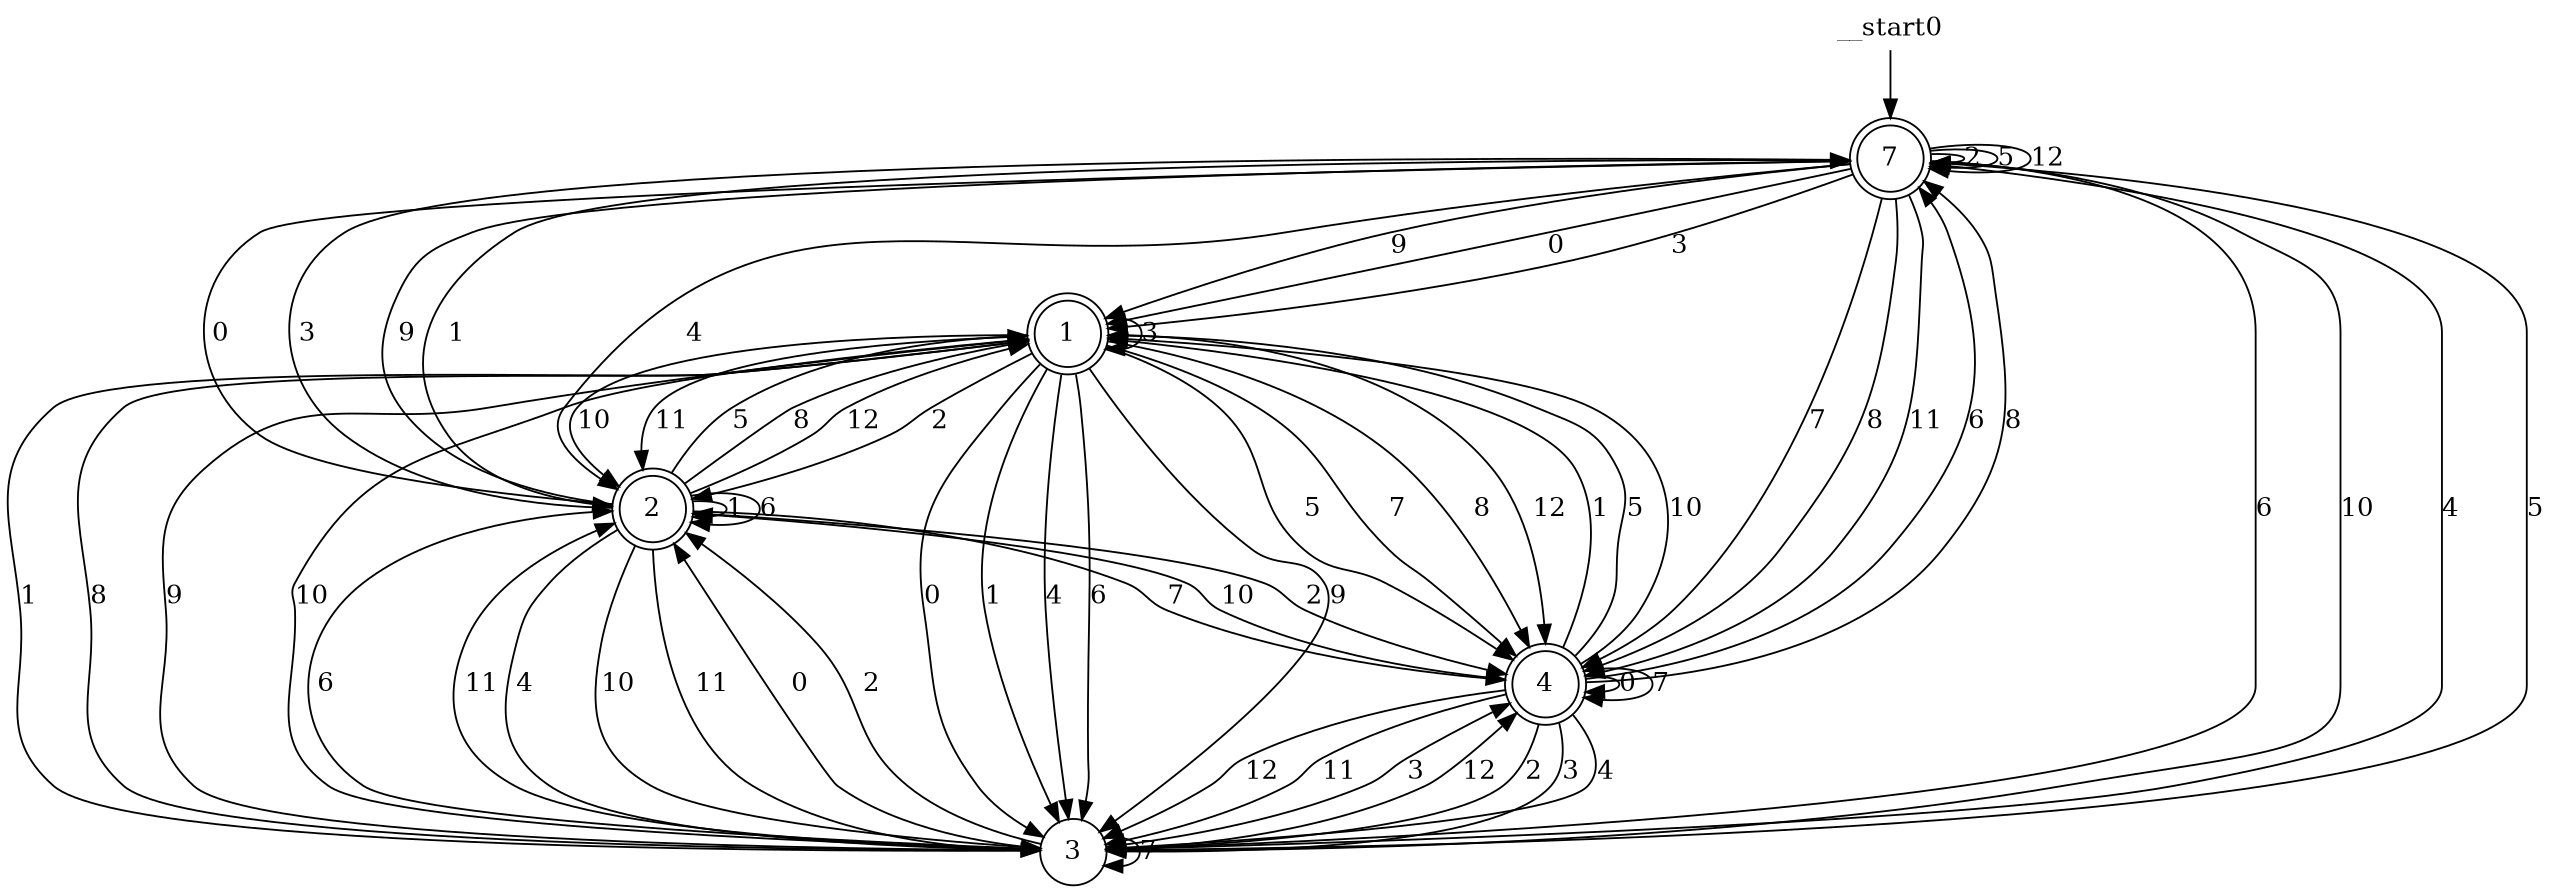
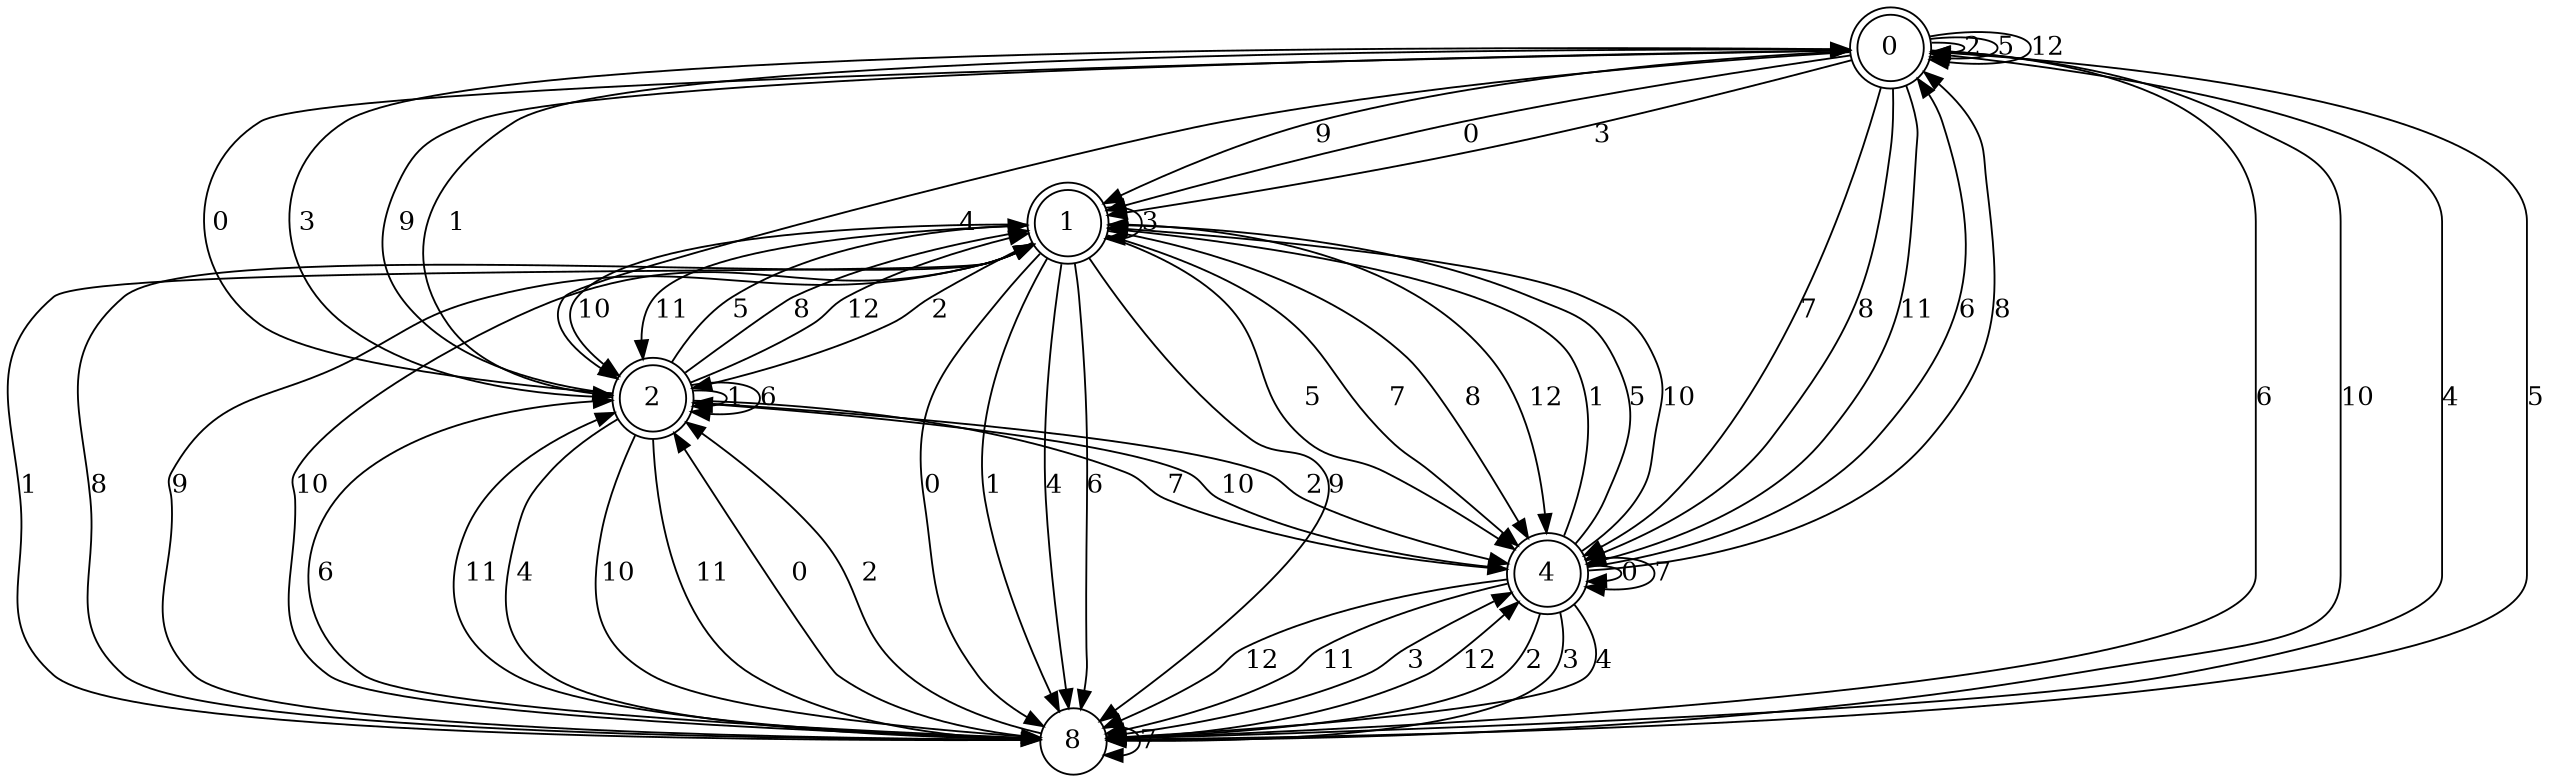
  digraph {
    node [shape=doublecircle]
-   n1 [label=7]
+   n1 [label=0]
    n2 [label=1]
    n3 [label=2]
-   n4 [label=3 shape=circle]
+   n4 [label=8 shape=circle]
    n5 [label=4]
-   __start0 [height=0 shape=none width=0]
    n1 -> n1 [label=2]
    n1 -> n1 [label=5]
    n1 -> n1 [label=12]
    n1 -> n2 [label=0]
    n1 -> n2 [label=3]
    n1 -> n2 [label=9]
    n1 -> n3 [label=1]
    n1 -> n3 [label=4]
    n1 -> n4 [label=6]
    n1 -> n4 [label=10]
    n1 -> n5 [label=7]
    n1 -> n5 [label=8]
    n1 -> n5 [label=11]
    n2 -> n2 [label=3]
    n2 -> n3 [label=2]
    n2 -> n3 [label=10]
    n2 -> n3 [label=11]
    n2 -> n4 [label=0]
    n2 -> n4 [label=1]
    n2 -> n4 [label=4]
    n2 -> n4 [label=6]
    n2 -> n4 [label=9]
    n2 -> n5 [label=5]
    n2 -> n5 [label=7]
    n2 -> n5 [label=8]
    n2 -> n5 [label=12]
    n3 -> n1 [label=0]
    n3 -> n1 [label=3]
    n3 -> n1 [label=9]
    n3 -> n2 [label=5]
    n3 -> n2 [label=8]
    n3 -> n2 [label=12]
    n3 -> n3 [label=1]
    n3 -> n3 [label=6]
    n3 -> n4 [label=4]
    n3 -> n4 [label=10]
    n3 -> n4 [label=11]
    n3 -> n5 [label=2]
    n3 -> n5 [label=7]
    n4 -> n1 [label=4]
    n4 -> n1 [label=5]
    n4 -> n2 [label=1]
    n4 -> n2 [label=8]
    n4 -> n2 [label=9]
    n4 -> n2 [label=10]
    n4 -> n3 [label=0]
    n4 -> n3 [label=2]
    n4 -> n3 [label=6]
    n4 -> n3 [label=11]
    n4 -> n4 [label=7]
    n4 -> n5 [label=3]
    n4 -> n5 [label=12]
    n5 -> n1 [label=6]
    n5 -> n1 [label=8]
    n5 -> n2 [label=1]
    n5 -> n2 [label=5]
    n5 -> n2 [label=10]
    n5 -> n3 [label=10]
    n5 -> n4 [label=2]
    n5 -> n4 [label=3]
    n5 -> n4 [label=4]
    n5 -> n4 [label=11]
    n5 -> n4 [label=12]
    n5 -> n5 [label=0]
    n5 -> n5 [label=7]
-   __start0 -> n1
  }
